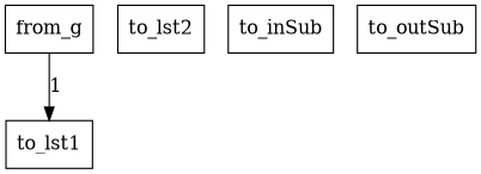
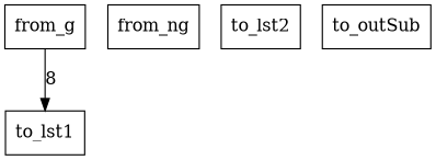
  digraph {
    rankdir=TB
    node [fillcolor=white shape=box style=filled]
    n1 [label=<from_g>]
    n2 [label=<to_lst1>]
+   n3 [label=<from_ng>]
    n4 [label=<to_lst2>]
-   n5 [label=<to_inSub>]
    n6 [label=<to_outSub>]
-   n1 -> n2 [label=1]
+   n1 -> n2 [label=8]
  }
